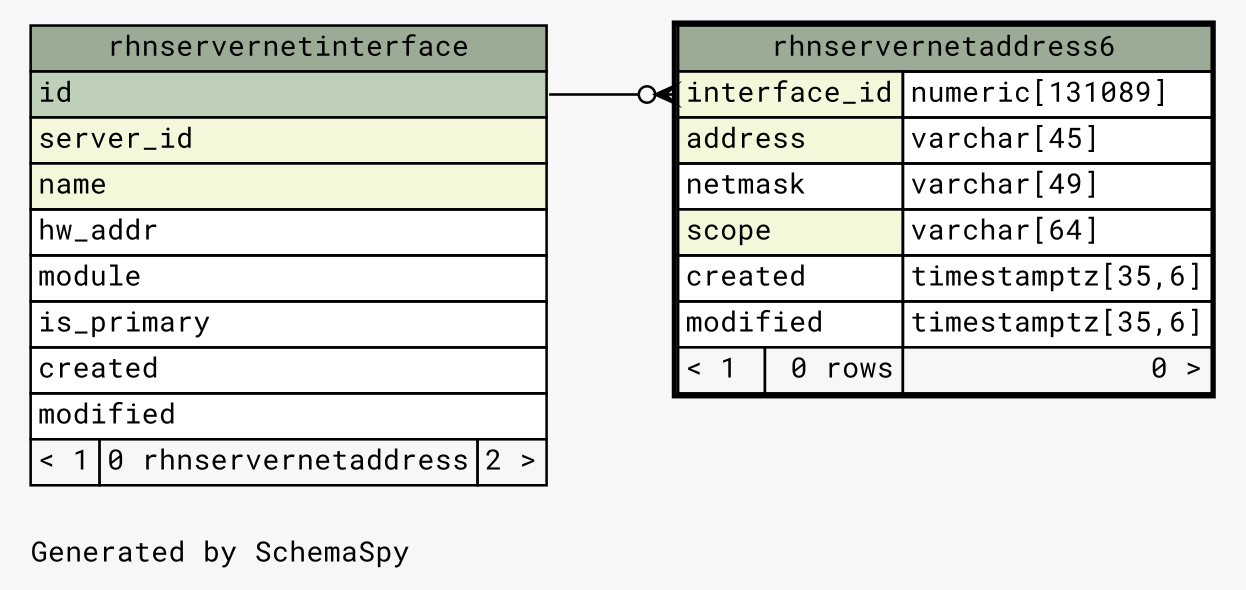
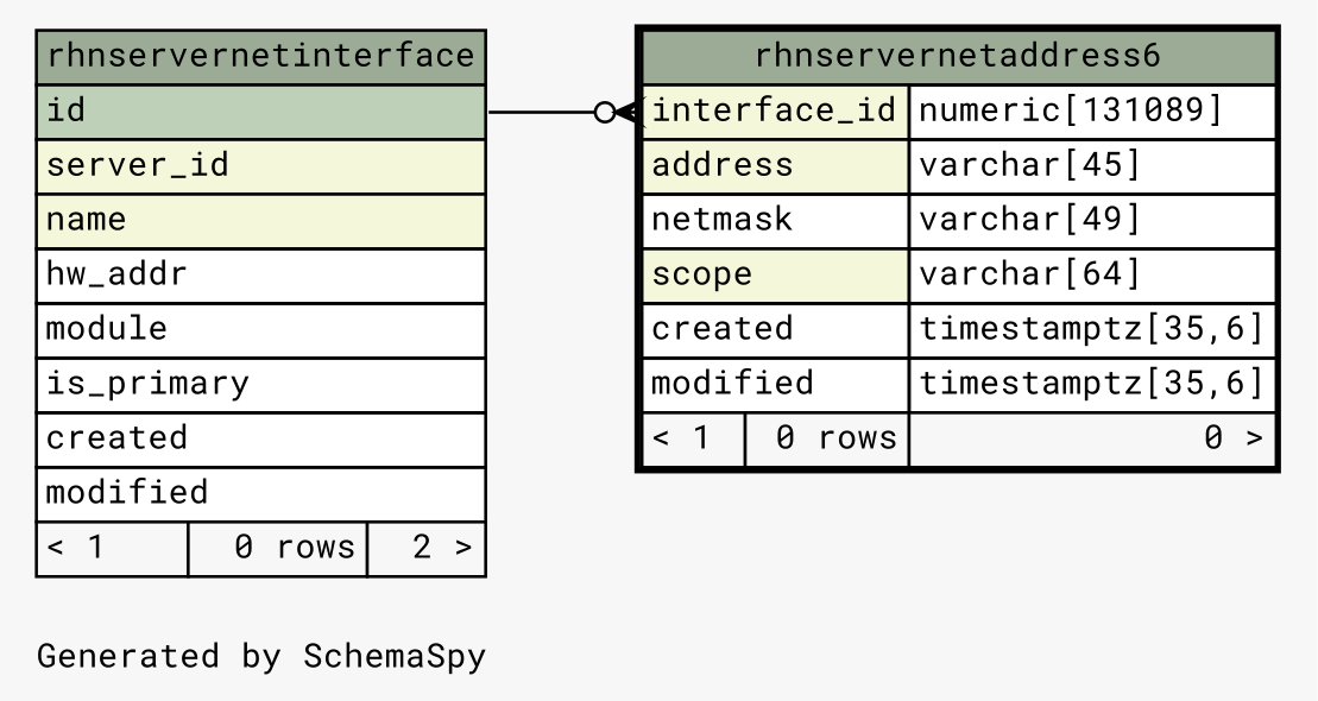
  digraph {
    bgcolor="#f7f7f7"
    fontname="Roboto Mono"
    fontsize=11
    label="\nGenerated by SchemaSpy"
    labeljust=l
    nodesep=0.18
    rankdir=RL
    ranksep=0.46
    node [fontname="Roboto Mono" fontsize=11 shape=plaintext]
    n1 [label=<     <TABLE BORDER="2" CELLBORDER="1" CELLSPACING="0" BGCOLOR="#ffffff">       <TR><TD COLSPAN="3" BGCOLOR="#9bab96" ALIGN="CENTER">rhnservernetaddress6</TD></TR>       <TR><TD PORT="interface_id" COLSPAN="2" BGCOLOR="#f4f7da" ALIGN="LEFT">interface_id</TD><TD PORT="interface_id.type" ALIGN="LEFT">numeric[131089]</TD></TR>       <TR><TD PORT="address" COLSPAN="2" BGCOLOR="#f4f7da" ALIGN="LEFT">address</TD><TD PORT="address.type" ALIGN="LEFT">varchar[45]</TD></TR>       <TR><TD PORT="netmask" COLSPAN="2" ALIGN="LEFT">netmask</TD><TD PORT="netmask.type" ALIGN="LEFT">varchar[49]</TD></TR>       <TR><TD PORT="scope" COLSPAN="2" BGCOLOR="#f4f7da" ALIGN="LEFT">scope</TD><TD PORT="scope.type" ALIGN="LEFT">varchar[64]</TD></TR>       <TR><TD PORT="created" COLSPAN="2" ALIGN="LEFT">created</TD><TD PORT="created.type" ALIGN="LEFT">timestamptz[35,6]</TD></TR>       <TR><TD PORT="modified" COLSPAN="2" ALIGN="LEFT">modified</TD><TD PORT="modified.type" ALIGN="LEFT">timestamptz[35,6]</TD></TR>       <TR><TD ALIGN="LEFT" BGCOLOR="#f7f7f7">&lt; 1</TD><TD ALIGN="RIGHT" BGCOLOR="#f7f7f7">0 rows</TD><TD ALIGN="RIGHT" BGCOLOR="#f7f7f7">0 &gt;</TD></TR>     </TABLE>>]
-   n2 [label=<     <TABLE BORDER="0" CELLBORDER="1" CELLSPACING="0" BGCOLOR="#ffffff">       <TR><TD COLSPAN="3" BGCOLOR="#9bab96" ALIGN="CENTER">rhnservernetinterface</TD></TR>       <TR><TD PORT="id" COLSPAN="3" BGCOLOR="#bed1b8" ALIGN="LEFT">id</TD></TR>       <TR><TD PORT="server_id" COLSPAN="3" BGCOLOR="#f4f7da" ALIGN="LEFT">server_id</TD></TR>       <TR><TD PORT="name" COLSPAN="3" BGCOLOR="#f4f7da" ALIGN="LEFT">name</TD></TR>       <TR><TD PORT="hw_addr" COLSPAN="3" ALIGN="LEFT">hw_addr</TD></TR>       <TR><TD PORT="module" COLSPAN="3" ALIGN="LEFT">module</TD></TR>       <TR><TD PORT="is_primary" COLSPAN="3" ALIGN="LEFT">is_primary</TD></TR>       <TR><TD PORT="created" COLSPAN="3" ALIGN="LEFT">created</TD></TR>       <TR><TD PORT="modified" COLSPAN="3" ALIGN="LEFT">modified</TD></TR>       <TR><TD ALIGN="LEFT" BGCOLOR="#f7f7f7">&lt; 1</TD><TD ALIGN="RIGHT" BGCOLOR="#f7f7f7">0 rhnservernetaddress</TD><TD ALIGN="RIGHT" BGCOLOR="#f7f7f7">2 &gt;</TD></TR>     </TABLE>>]
+   n2 [label=<     <TABLE BORDER="0" CELLBORDER="1" CELLSPACING="0" BGCOLOR="#ffffff">       <TR><TD COLSPAN="3" BGCOLOR="#9bab96" ALIGN="CENTER">rhnservernetinterface</TD></TR>       <TR><TD PORT="id" COLSPAN="3" BGCOLOR="#bed1b8" ALIGN="LEFT">id</TD></TR>       <TR><TD PORT="server_id" COLSPAN="3" BGCOLOR="#f4f7da" ALIGN="LEFT">server_id</TD></TR>       <TR><TD PORT="name" COLSPAN="3" BGCOLOR="#f4f7da" ALIGN="LEFT">name</TD></TR>       <TR><TD PORT="hw_addr" COLSPAN="3" ALIGN="LEFT">hw_addr</TD></TR>       <TR><TD PORT="module" COLSPAN="3" ALIGN="LEFT">module</TD></TR>       <TR><TD PORT="is_primary" COLSPAN="3" ALIGN="LEFT">is_primary</TD></TR>       <TR><TD PORT="created" COLSPAN="3" ALIGN="LEFT">created</TD></TR>       <TR><TD PORT="modified" COLSPAN="3" ALIGN="LEFT">modified</TD></TR>       <TR><TD ALIGN="LEFT" BGCOLOR="#f7f7f7">&lt; 1</TD><TD ALIGN="RIGHT" BGCOLOR="#f7f7f7">0 rows</TD><TD ALIGN="RIGHT" BGCOLOR="#f7f7f7">2 &gt;</TD></TR>     </TABLE>>]
    n1 -> n2 [arrowhead=none arrowsize=0.8 arrowtail=crowodot dir=back headport="id:e" tailport="interface_id:w" fontname="Roboto Mono"]
  }
